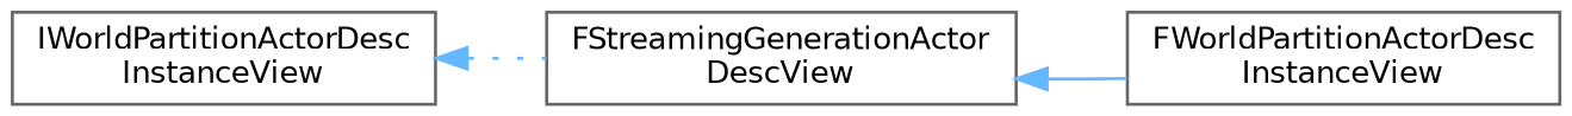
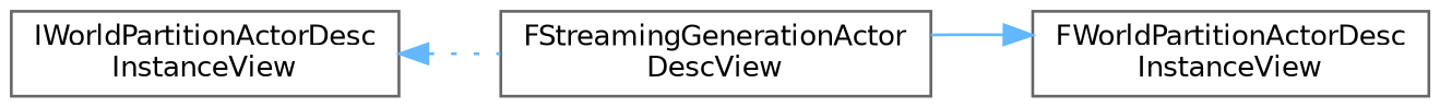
  digraph {
    rankdir=LR
    node [color=grey40 fillcolor=white fontname=Helvetica fontsize=10 shape=box style=filled]
    edge [color=steelblue1 dir=back fontname=Helvetica fontsize=10 labelfontname=Helvetica labelfontsize=10]
    n1 [height=0.2 label="IWorldPartitionActorDesc\lInstanceView" width=0.4]
    n2 [height=0.2 label="FStreamingGenerationActor\lDescView" width=0.4]
    n3 [height=0.2 label="FWorldPartitionActorDesc\lInstanceView" width=0.4]
    n1 -> n2 [style=dotted]
-   n2 -> n3 [style=solid]
+   n3 -> n2 [style=solid]
  }
